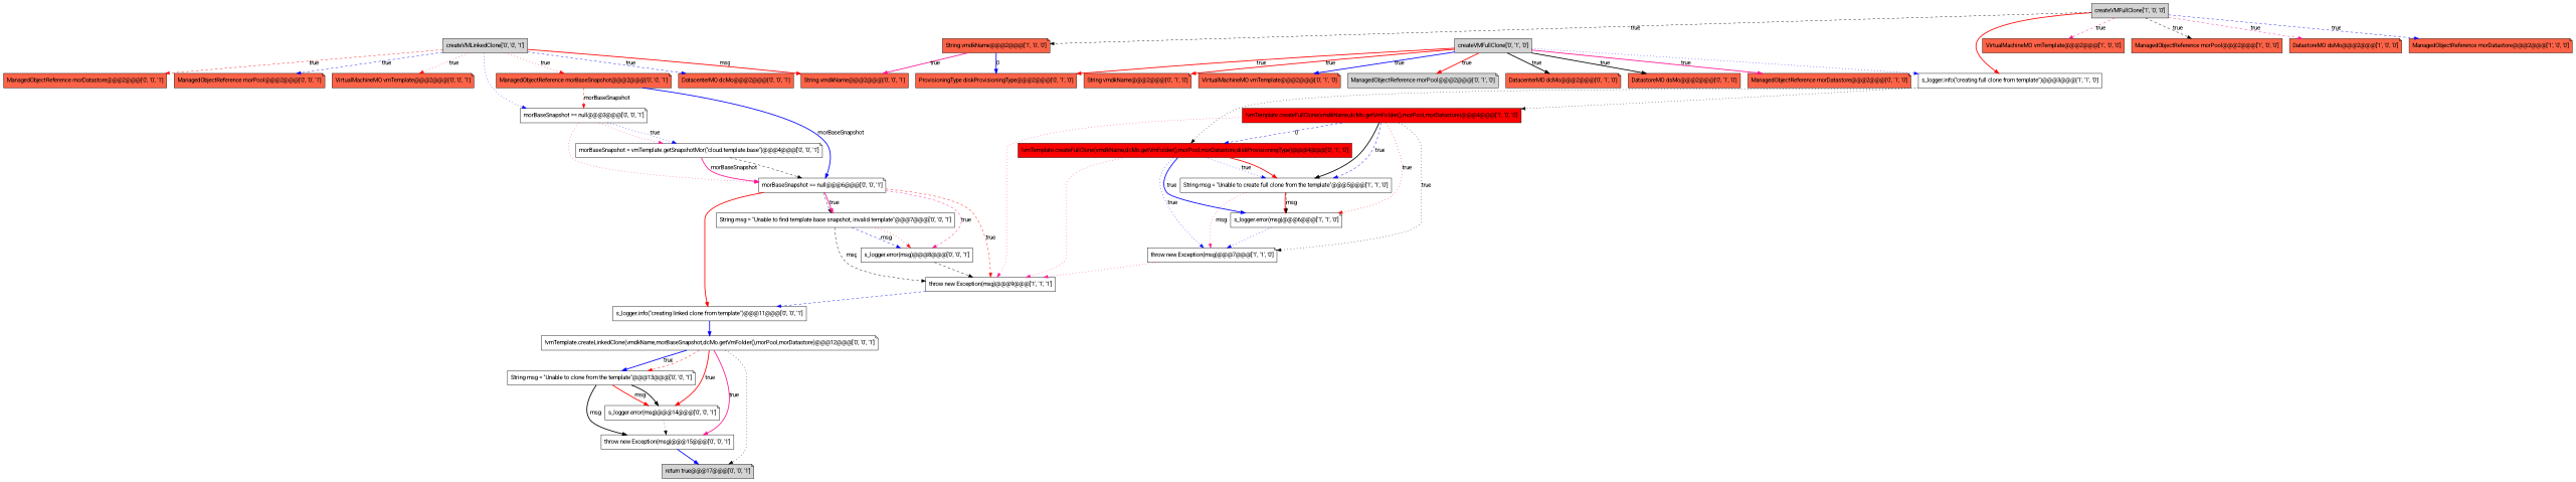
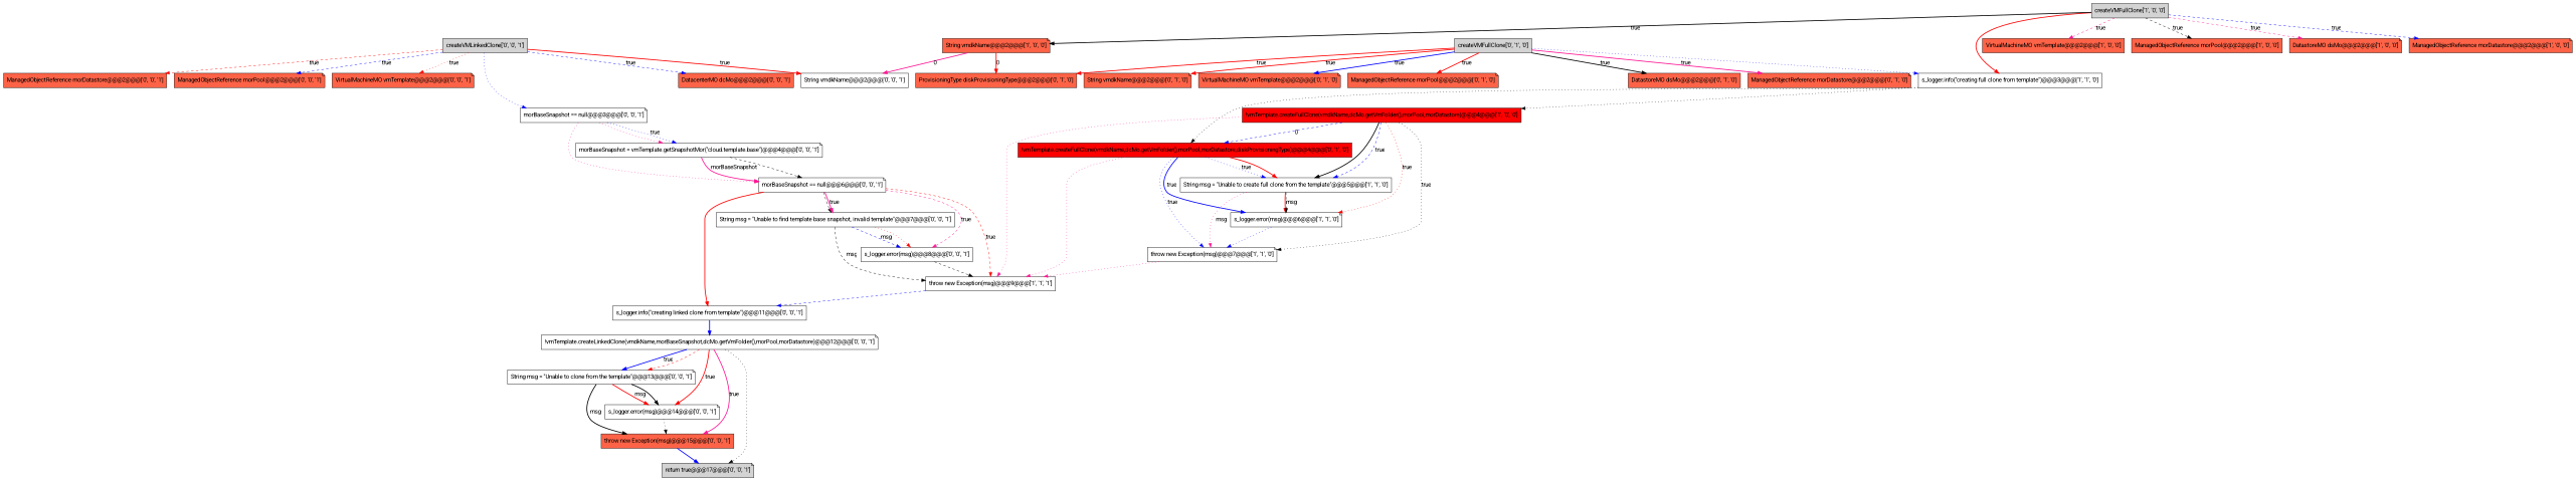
  digraph {
    fontname=Roboto
    node [fillcolor=tomato fontname=Roboto shape=note style=filled]
    edge [color=blue fontname=Roboto style=bold]
    n1 [fillcolor=white label="morBaseSnapshot == null@@@3@@@['0', '0', '1']"]
    n2 [fillcolor=white label="morBaseSnapshot == null@@@6@@@['0', '0', '1']"]
    n3 [fillcolor=white label="morBaseSnapshot = vmTemplate.getSnapshotMor(\"cloud.template.base\")@@@4@@@['0', '0', '1']"]
    n4 [fillcolor=white label="String msg = \"Unable to find template base snapshot, invalid template\"@@@7@@@['0', '0', '1']" shape=box]
    n5 [fillcolor=white label="s_logger.error(msg)@@@8@@@['0', '0', '1']" shape=box]
    n6 [fillcolor=white label="throw new Exception(msg)@@@9@@@['1', '1', '1']" shape=box]
    n7 [fillcolor=white label="s_logger.info(\"creating linked clone from template\")@@@11@@@['0', '0', '1']" shape=box]
    n8 [fillcolor=lightgray label="return true@@@17@@@['0', '0', '1']"]
    n9 [fillcolor=white label="String msg = \"Unable to clone from the template\"@@@13@@@['0', '0', '1']"]
-   n10 [fillcolor=white label="throw new Exception(msg)@@@15@@@['0', '0', '1']" shape=box]
+   n10 [label="throw new Exception(msg)@@@15@@@['0', '0', '1']" shape=box]
    n11 [fillcolor=white label="s_logger.error(msg)@@@14@@@['0', '0', '1']"]
    n12 [label="ProvisioningType diskProvisioningType@@@2@@@['0', '1', '0']" shape=box]
    n13 [label="VirtualMachineMO vmTemplate@@@2@@@['1', '0', '0']" shape=box]
    n14 [fillcolor=white label="throw new Exception(msg)@@@7@@@['1', '1', '0']"]
    n15 [label="DatacenterMO dcMo@@@2@@@['0', '0', '1']" shape=box]
    n16 [label="ManagedObjectReference morPool@@@2@@@['1', '0', '0']" shape=box]
-   n17 [fillcolor=lightgray label="ManagedObjectReference morPool@@@2@@@['0', '1', '0']"]
-   n18 [label="DatacenterMO dcMo@@@2@@@['0', '1', '0']"]
+   n17 [label="ManagedObjectReference morPool@@@2@@@['0', '1', '0']"]
    n19 [fillcolor=white label="!vmTemplate.createLinkedClone(vmdkName,morBaseSnapshot,dcMo.getVmFolder(),morPool,morDatastore)@@@12@@@['0', '0', '1']"]
    n20 [label="DatastoreMO dsMo@@@2@@@['1', '0', '0']"]
    n21 [label="DatastoreMO dsMo@@@2@@@['0', '1', '0']" shape=box]
    n22 [label="ManagedObjectReference morDatastore@@@2@@@['0', '0', '1']" shape=box]
    n23 [fillcolor=lightgray label="createVMLinkedClone['0', '0', '1']" shape=box]
-   n24 [label="String vmdkName@@@2@@@['0', '0', '1']" shape=box]
-   n25 [label="ManagedObjectReference morBaseSnapshot@@@2@@@['0', '0', '1']"]
+   n24 [fillcolor=white label="String vmdkName@@@2@@@['0', '0', '1']" shape=box]
    n26 [label="ManagedObjectReference morPool@@@2@@@['0', '0', '1']"]
    n27 [label="VirtualMachineMO vmTemplate@@@2@@@['0', '0', '1']"]
    n28 [label="ManagedObjectReference morDatastore@@@2@@@['0', '1', '0']"]
    n29 [label="String vmdkName@@@2@@@['0', '1', '0']"]
    n30 [fillcolor=white label="String msg = \"Unable to create full clone from the template\"@@@5@@@['1', '1', '0']" shape=box]
    n31 [fillcolor=white label="s_logger.error(msg)@@@6@@@['1', '1', '0']"]
    n32 [fillcolor=lightgray label="createVMFullClone['0', '1', '0']" shape=box]
    n33 [fillcolor=white label="s_logger.info(\"creating full clone from template\")@@@3@@@['1', '1', '0']" shape=box]
    n34 [label="VirtualMachineMO vmTemplate@@@2@@@['0', '1', '0']"]
    n35 [fillcolor=red label="!vmTemplate.createFullClone(vmdkName,dcMo.getVmFolder(),morPool,morDatastore,diskProvisioningType)@@@4@@@['0', '1', '0']" shape=box]
    n36 [fillcolor=red label="!vmTemplate.createFullClone(vmdkName,dcMo.getVmFolder(),morPool,morDatastore)@@@4@@@['1', '0', '0']" shape=box]
    n37 [label="String vmdkName@@@2@@@['1', '0', '0']"]
    n38 [label="ManagedObjectReference morDatastore@@@2@@@['1', '0', '0']"]
    n39 [fillcolor=lightgray label="createVMFullClone['1', '0', '0']" shape=box]
    n1 -> n2 [color=deeppink style=dotted]
    n1 -> n3 [color=deeppink style=dotted]
    n1 -> n3 [label=true style=dotted]
    n2 -> n4 [color=black style=dashed]
    n2 -> n4 [color=deeppink label=true]
    n2 -> n5 [color=deeppink label=true style=dashed]
    n2 -> n6 [color=red label=true style=dashed]
    n2 -> n7 [color=red]
    n3 -> n2 [color=black style=dashed]
    n3 -> n2 [color=deeppink label=morBaseSnapshot]
    n4 -> n5 [label=msg style=dashed]
    n4 -> n5 [color=red style=dotted]
    n4 -> n6 [color=black label=msg style=dashed]
    n5 -> n6 [color=black style=dashed]
    n6 -> n7 [style=dashed]
    n7 -> n19
    n9 -> n10 [color=black label=msg]
    n9 -> n11 [color=red label=msg]
    n9 -> n11 [color=black]
    n10 -> n8
    n11 -> n10 [color=black style=dotted]
    n14 -> n6 [color=deeppink style=dotted]
    n19 -> n8 [color=black style=dotted]
    n19 -> n9 [label=true]
    n19 -> n9 [color=red style=dashed]
    n19 -> n10 [color=deeppink label=true]
    n19 -> n11 [color=red label=true]
    n23 -> n1 [style=dotted]
    n23 -> n15 [label=true style=dashed]
    n23 -> n22 [color=red label=true style=dashed]
-   n23 -> n24 [color=red label=msg]
-   n23 -> n25 [color=red label=true style=dotted]
+   n23 -> n24 [color=red label=true]
    n23 -> n26 [label=true style=dashed]
    n23 -> n27 [color=red label=true style=dotted]
-   n25 -> n1 [color=red label=morBaseSnapshot style=dashed]
-   n25 -> n2 [label=morBaseSnapshot]
    n30 -> n14 [color=deeppink label=msg style=dotted]
    n30 -> n31 [color=red]
    n30 -> n31 [color=black label=msg style=dashed]
    n31 -> n14 [style=dotted]
    n32 -> n12 [color=red label=true]
    n32 -> n17 [color=red label=true]
-   n32 -> n18 [color=black label=true]
    n32 -> n21 [color=black label=true]
    n32 -> n28 [color=deeppink label=true]
    n32 -> n29 [color=red label=true]
    n32 -> n33 [style=dotted]
    n32 -> n34 [label=true]
    n33 -> n35 [color=black style=dotted]
    n33 -> n36 [color=black style=dotted]
    n35 -> n6 [color=deeppink style=dotted]
    n35 -> n14 [label=true style=dotted]
    n35 -> n30 [label=true style=dotted]
    n35 -> n30 [color=red]
    n35 -> n31 [label=true]
    n36 -> n6 [color=deeppink style=dotted]
    n36 -> n14 [color=black label=true style=dotted]
    n36 -> n30 [color=black]
    n36 -> n30 [label=true style=dashed]
    n36 -> n31 [color=red label=true style=dotted]
    n36 -> n35 [label=0 style=dashed]
-   n37 -> n12 [label=0]
-   n37 -> n24 [color=deeppink label=true]
+   n37 -> n12 [color=red label=0]
+   n37 -> n24 [color=deeppink label=0]
    n39 -> n13 [color=deeppink label=true style=dashed]
    n39 -> n16 [color=black label=true style=dashed]
    n39 -> n20 [color=deeppink label=true style=dashed]
    n39 -> n33 [color=red]
-   n39 -> n37 [color=black label=true style=dashed]
+   n39 -> n37 [color=black label=true]
    n39 -> n38 [label=true style=dashed]
  }
